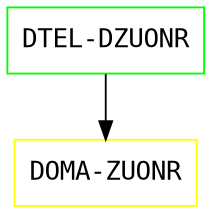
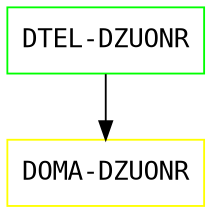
  digraph {
    fontname="DejaVu Sans Mono"
    node [shape=box fontname="DejaVu Sans Mono"]
    "DTEL-DZUONR" [color=green]
-   "DOMA-ZUONR" [color=yellow]
+   "DOMA-ZUONR" [color=yellow label="DOMA-DZUONR"]
    "DTEL-DZUONR" -> "DOMA-ZUONR" [fontname="DejaVu Sans Mono"]
  }
